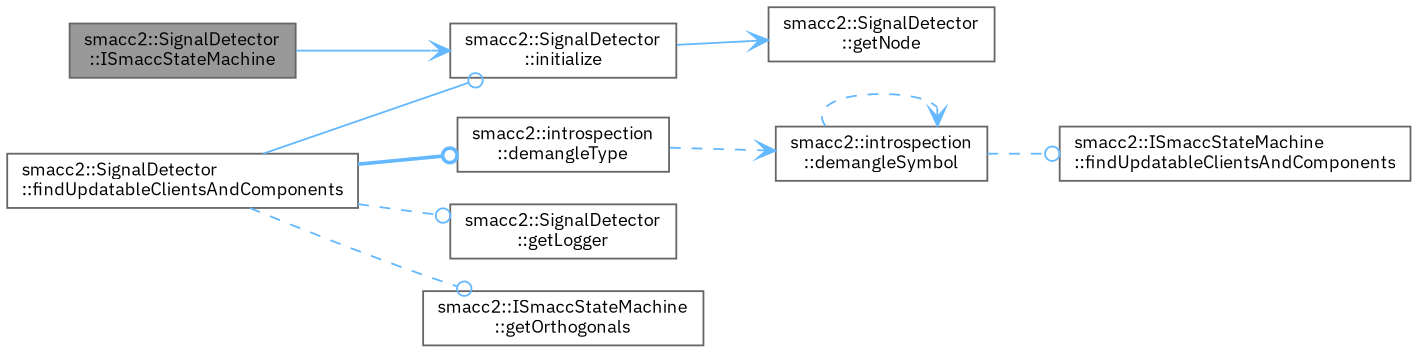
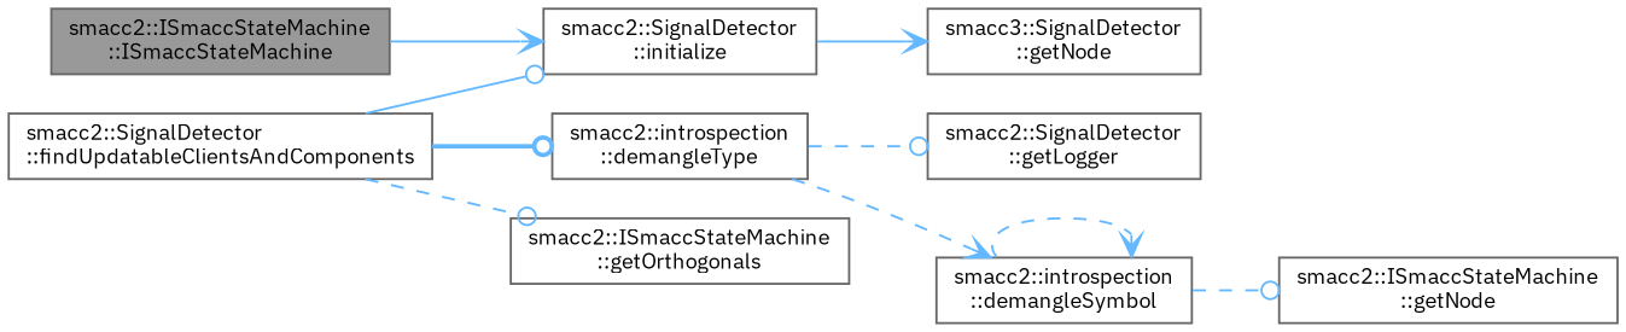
  digraph {
    fontname="IBM Plex Sans"
    rankdir=LR
    node [color=grey40 fillcolor=white fontname="IBM Plex Sans" fontsize=10 shape=box style=filled]
    edge [arrowhead=odot color=steelblue1 fontname="IBM Plex Sans" fontsize=10 labelfontname=Helvetica labelfontsize=10 style=dashed]
-   n1 [color=gray40 fillcolor=grey60 fontcolor=black height=0.2 label="smacc2::SignalDetector\l::ISmaccStateMachine" width=0.4]
+   n1 [color=gray40 fillcolor=grey60 fontcolor=black height=0.2 label="smacc2::ISmaccStateMachine\l::ISmaccStateMachine" width=0.4]
    n2 [height=0.2 label="smacc2::SignalDetector\l::initialize" width=0.4]
-   n3 [height=0.2 label="smacc2::SignalDetector\l::getNode" width=0.4]
+   n3 [height=0.2 label="smacc3::SignalDetector\l::getNode" width=0.4]
    n4 [height=0.2 label="smacc2::SignalDetector\l::findUpdatableClientsAndComponents" width=0.4]
    n5 [height=0.2 label="smacc2::introspection\l::demangleType" width=0.4]
    n6 [height=0.2 label="smacc2::SignalDetector\l::getLogger" width=0.4]
    n7 [height=0.2 label="smacc2::ISmaccStateMachine\l::getOrthogonals" width=0.4]
    n8 [height=0.2 label="smacc2::introspection\l::demangleSymbol" width=0.4]
-   n9 [height=0.2 label="smacc2::ISmaccStateMachine\l::findUpdatableClientsAndComponents" width=0.4]
+   n9 [height=0.2 label="smacc2::ISmaccStateMachine\l::getNode" width=0.4]
    n1 -> n2 [arrowhead=vee style=solid]
    n2 -> n3 [arrowhead=vee style=solid]
    n4 -> n2 [style=solid]
    n4 -> n5 [style=bold]
-   n4 -> n6
+   n5 -> n6
    n4 -> n7
    n5 -> n8 [arrowhead=vee]
    n8 -> n8 [arrowhead=vee]
    n8 -> n9
  }
